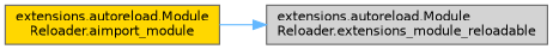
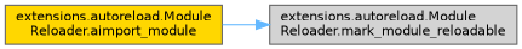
  digraph {
    rankdir=LR
    node [fontname=Helvetica fontsize=10 shape=box style=filled]
    n1 [color=gray40 fillcolor=gold fontcolor=black height=0.2 label="extensions.autoreload.Module\lReloader.aimport_module" width=0.4]
-   n2 [color=grey40 fillcolor=lightgrey height=0.2 label="extensions.autoreload.Module\lReloader.extensions_module_reloadable" width=0.4]
+   n2 [color=grey40 fillcolor=lightgrey height=0.2 label="extensions.autoreload.Module\lReloader.mark_module_reloadable" width=0.4]
    n1 -> n2 [color=steelblue1 fontname=Helvetica fontsize=10 labelfontname=Helvetica labelfontsize=10 style=solid]
  }
